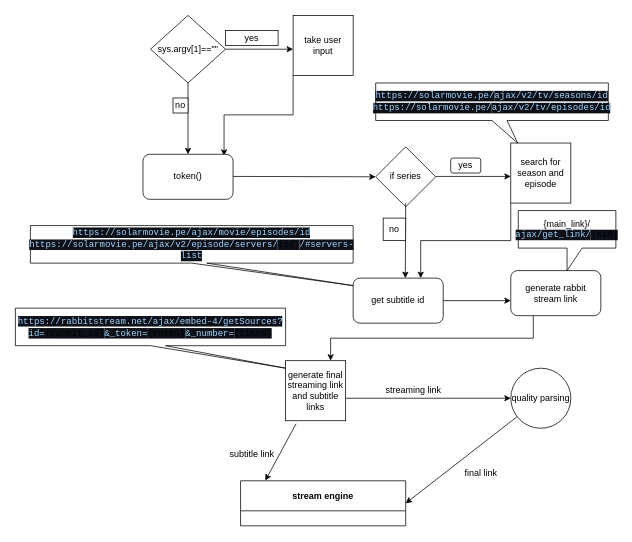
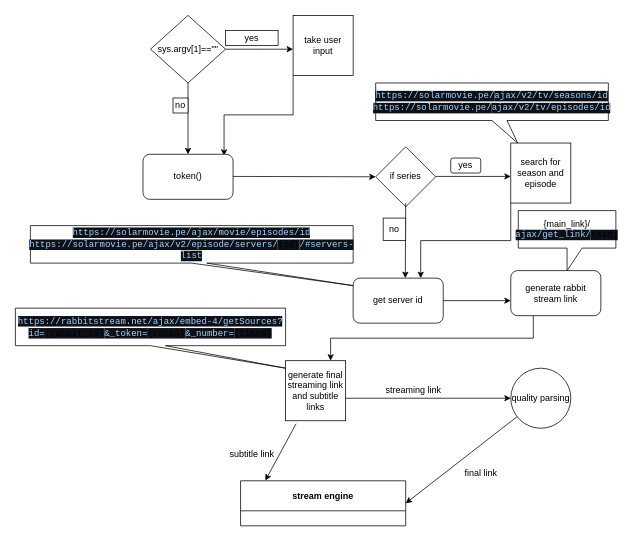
  <mxCell id="0" />
  <mxCell id="1" parent="0" />
  <mxCell id="2" value="" style="edgeStyle=orthogonalEdgeStyle;rounded=0;orthogonalLoop=1;jettySize=auto;html=1;" edge="1" parent="1" source="4"><mxGeometry relative="1" as="geometry"><mxPoint x="390" y="65" as="targetPoint" /></mxGeometry></mxCell>
  <mxCell id="3" value="" style="edgeStyle=orthogonalEdgeStyle;rounded=0;orthogonalLoop=1;jettySize=auto;html=1;" edge="1" parent="1" source="4" target="8"><mxGeometry relative="1" as="geometry" /></mxCell>
  <mxCell id="4" value="sys.argv[1]==&quot;&quot;" style="rhombus;whiteSpace=wrap;html=1;" vertex="1" parent="1"><mxGeometry x="200" y="20" width="100" height="90" as="geometry" /></mxCell>
  <mxCell id="5" value="yes" style="rounded=0;whiteSpace=wrap;html=1;" vertex="1" parent="1"><mxGeometry x="300" y="40" width="70" height="20" as="geometry" /></mxCell>
  <mxCell id="6" style="edgeStyle=orthogonalEdgeStyle;rounded=0;orthogonalLoop=1;jettySize=auto;html=1;exitX=0;exitY=1;exitDx=0;exitDy=0;entryX=0.9;entryY=0.033;entryDx=0;entryDy=0;entryPerimeter=0;" edge="1" parent="1" source="7" target="8"><mxGeometry relative="1" as="geometry" /></mxCell>
  <mxCell id="7" value="take user input" style="whiteSpace=wrap;html=1;aspect=fixed;" vertex="1" parent="1"><mxGeometry x="390" y="20" width="80" height="80" as="geometry" /></mxCell>
  <mxCell id="8" value="token()" style="rounded=1;whiteSpace=wrap;html=1;" vertex="1" parent="1"><mxGeometry x="190" y="205" width="120" height="60" as="geometry" /></mxCell>
  <mxCell id="9" value="no" style="whiteSpace=wrap;html=1;aspect=fixed;" vertex="1" parent="1"><mxGeometry x="230" y="130" width="20" height="20" as="geometry" /></mxCell>
  <mxCell id="10" value="" style="endArrow=classic;html=1;rounded=0;" edge="1" parent="1"><mxGeometry width="50" height="50" relative="1" as="geometry"><mxPoint x="310" y="234.5" as="sourcePoint" /><mxPoint x="500" y="235" as="targetPoint" /></mxGeometry></mxCell>
  <mxCell id="11" value="if series" style="rhombus;whiteSpace=wrap;html=1;" vertex="1" parent="1"><mxGeometry x="500" y="195" width="80" height="80" as="geometry" /></mxCell>
  <mxCell id="12" value="" style="endArrow=classic;html=1;rounded=0;" edge="1" parent="1"><mxGeometry relative="1" as="geometry"><mxPoint x="580" y="234.5" as="sourcePoint" /><mxPoint x="680" y="234.5" as="targetPoint" /><Array as="points" /></mxGeometry></mxCell>
  <mxCell id="13" value="yes" style="rounded=1;whiteSpace=wrap;html=1;" vertex="1" parent="1"><mxGeometry x="600" y="210" width="40" height="20" as="geometry" /></mxCell>
  <mxCell id="14" style="edgeStyle=orthogonalEdgeStyle;rounded=0;orthogonalLoop=1;jettySize=auto;html=1;exitX=0;exitY=1;exitDx=0;exitDy=0;entryX=0.75;entryY=0;entryDx=0;entryDy=0;" edge="1" parent="1" source="15" target="19"><mxGeometry relative="1" as="geometry" /></mxCell>
  <mxCell id="15" value="search for season and episode" style="whiteSpace=wrap;html=1;aspect=fixed;" vertex="1" parent="1"><mxGeometry x="680" y="190" width="80" height="80" as="geometry" /></mxCell>
  <mxCell id="16" value="&lt;span style=&quot;color: rgb(165, 214, 255); font-family: ui-monospace, SFMono-Regular, &amp;quot;SF Mono&amp;quot;, Menlo, Consolas, &amp;quot;Liberation Mono&amp;quot;, monospace; text-align: start; background-color: rgb(13, 17, 23);&quot;&gt;https://solarmovie.pe/&lt;/span&gt;&lt;span style=&quot;color: rgb(165, 214, 255); font-family: ui-monospace, SFMono-Regular, &amp;quot;SF Mono&amp;quot;, Menlo, Consolas, &amp;quot;Liberation Mono&amp;quot;, monospace; text-align: start; background-color: rgb(13, 17, 23);&quot;&gt;ajax/v2/tv/seasons/id&lt;br&gt;&lt;/span&gt;&lt;span style=&quot;color: rgb(165, 214, 255); font-family: ui-monospace, SFMono-Regular, &amp;quot;SF Mono&amp;quot;, Menlo, Consolas, &amp;quot;Liberation Mono&amp;quot;, monospace; text-align: start; background-color: rgb(13, 17, 23);&quot;&gt;https://solarmovie.pe/&lt;/span&gt;&lt;span style=&quot;color: rgb(165, 214, 255); font-family: ui-monospace, SFMono-Regular, &amp;quot;SF Mono&amp;quot;, Menlo, Consolas, &amp;quot;Liberation Mono&amp;quot;, monospace; text-align: start; background-color: rgb(13, 17, 23);&quot;&gt;ajax/v2/tv/episodes/id&lt;br&gt;&lt;/span&gt;" style="shape=callout;whiteSpace=wrap;html=1;perimeter=calloutPerimeter;position2=0.61;" vertex="1" parent="1"><mxGeometry x="500" y="110" width="310" height="80" as="geometry" /></mxCell>
  <mxCell id="17" value="" style="endArrow=classic;html=1;rounded=0;" edge="1" parent="1"><mxGeometry width="50" height="50" relative="1" as="geometry"><mxPoint x="540" y="270" as="sourcePoint" /><mxPoint x="539.5" y="370" as="targetPoint" /></mxGeometry></mxCell>
  <mxCell id="18" value="no" style="whiteSpace=wrap;html=1;aspect=fixed;" vertex="1" parent="1"><mxGeometry x="510" y="290" width="30" height="30" as="geometry" /></mxCell>
- <mxCell id="19" value="get subtitle id" style="rounded=1;whiteSpace=wrap;html=1;" vertex="1" parent="1"><mxGeometry x="470" y="370" width="120" height="60" as="geometry" /></mxCell>
+ <mxCell id="19" value="get server id" style="rounded=1;whiteSpace=wrap;html=1;" vertex="1" parent="1"><mxGeometry x="470" y="370" width="120" height="60" as="geometry" /></mxCell>
  <mxCell id="20" value="&lt;span style=&quot;color: rgb(165, 214, 255); font-family: ui-monospace, SFMono-Regular, &amp;quot;SF Mono&amp;quot;, Menlo, Consolas, &amp;quot;Liberation Mono&amp;quot;, monospace; text-align: start; background-color: rgb(13, 17, 23);&quot;&gt;https://solarmovie.pe/ajax/movie/episodes/id&lt;br&gt;&lt;/span&gt;&lt;span style=&quot;color: rgb(165, 214, 255); font-family: ui-monospace, SFMono-Regular, &amp;quot;SF Mono&amp;quot;, Menlo, Consolas, &amp;quot;Liberation Mono&amp;quot;, monospace; text-align: start; background-color: rgb(13, 17, 23);&quot;&gt;https://solarmovie.pe/ajax/v2/episode/servers/&lt;/span&gt;&lt;span style=&quot;box-sizing: border-box; color: var(--color-prettylights-syntax-storage-modifier-import); font-family: ui-monospace, SFMono-Regular, &amp;quot;SF Mono&amp;quot;, Menlo, Consolas, &amp;quot;Liberation Mono&amp;quot;, monospace; text-align: start; background-color: rgb(13, 17, 23);&quot; class=&quot;pl-s1&quot;&gt;&lt;span style=&quot;box-sizing: border-box;&quot; class=&quot;pl-kos&quot;&gt;{&lt;/span&gt;&lt;span style=&quot;box-sizing: border-box; color: var(--color-prettylights-syntax-storage-modifier-import);&quot; class=&quot;pl-s1&quot;&gt;&lt;span style=&quot;box-sizing: border-box;&quot; data-hydro-click-hmac=&quot;20829132434996709d10aa217d7f4ee4edcef95efa728f5a8c2435326b628dc7&quot; data-hydro-click=&quot;{&amp;quot;event_type&amp;quot;:&amp;quot;code_navigation.click_on_symbol&amp;quot;,&amp;quot;payload&amp;quot;:{&amp;quot;action&amp;quot;:&amp;quot;click_on_symbol&amp;quot;,&amp;quot;repository_id&amp;quot;:477811809,&amp;quot;ref&amp;quot;:&amp;quot;main&amp;quot;,&amp;quot;language&amp;quot;:&amp;quot;Python&amp;quot;,&amp;quot;backend&amp;quot;:&amp;quot;ALEPH_PRECISE&amp;quot;,&amp;quot;code_nav_context&amp;quot;:&amp;quot;BLOB_VIEW&amp;quot;,&amp;quot;retry_backend&amp;quot;:&amp;quot;&amp;quot;,&amp;quot;cross_repo_results_included&amp;quot;:&amp;quot;CROSS_REPO_NOT_ENABLED&amp;quot;,&amp;quot;in_repo_result_count&amp;quot;:1,&amp;quot;cross_repo_result_count&amp;quot;:0,&amp;quot;originating_url&amp;quot;:&amp;quot;https://github.com/alpha-hexor/solar-cli/find-definition?q=id&amp;amp;blob_path=codebase%2Flink_gen.py&amp;amp;ref=main&amp;amp;language=Python&amp;amp;row=38&amp;amp;col=63&amp;amp;code_nav_context=BLOB_VIEW&amp;quot;,&amp;quot;user_id&amp;quot;:83006189}}&quot; class=&quot;pl-token&quot;&gt;id&lt;/span&gt;&lt;/span&gt;&lt;span style=&quot;box-sizing: border-box;&quot; class=&quot;pl-kos&quot;&gt;}&lt;/span&gt;&lt;/span&gt;&lt;span style=&quot;color: rgb(165, 214, 255); font-family: ui-monospace, SFMono-Regular, &amp;quot;SF Mono&amp;quot;, Menlo, Consolas, &amp;quot;Liberation Mono&amp;quot;, monospace; text-align: start; background-color: rgb(13, 17, 23);&quot;&gt;/#servers-list&lt;/span&gt;&lt;span style=&quot;color: rgb(165, 214, 255); font-family: ui-monospace, SFMono-Regular, &amp;quot;SF Mono&amp;quot;, Menlo, Consolas, &amp;quot;Liberation Mono&amp;quot;, monospace; text-align: start; background-color: rgb(13, 17, 23);&quot;&gt;&lt;br&gt;&lt;/span&gt;" style="shape=callout;whiteSpace=wrap;html=1;perimeter=calloutPerimeter;position2=1;" vertex="1" parent="1"><mxGeometry x="40" y="300" width="430" height="80" as="geometry" /></mxCell>
  <mxCell id="21" value="" style="endArrow=classic;html=1;rounded=0;" edge="1" parent="1"><mxGeometry width="50" height="50" relative="1" as="geometry"><mxPoint x="590" y="400" as="sourcePoint" /><mxPoint x="680" y="400" as="targetPoint" /></mxGeometry></mxCell>
  <mxCell id="22" style="edgeStyle=orthogonalEdgeStyle;rounded=0;orthogonalLoop=1;jettySize=auto;html=1;exitX=0.25;exitY=1;exitDx=0;exitDy=0;entryX=0.75;entryY=0;entryDx=0;entryDy=0;" edge="1" parent="1" source="23" target="25"><mxGeometry relative="1" as="geometry" /></mxCell>
  <mxCell id="23" value="generate rabbit stream link" style="rounded=1;whiteSpace=wrap;html=1;" vertex="1" parent="1"><mxGeometry x="680" y="360" width="120" height="60" as="geometry" /></mxCell>
  <mxCell id="24" value="{main_link}/&lt;br&gt;&lt;span style=&quot;color: rgb(165, 214, 255); font-family: ui-monospace, SFMono-Regular, &amp;quot;SF Mono&amp;quot;, Menlo, Consolas, &amp;quot;Liberation Mono&amp;quot;, monospace; text-align: start; background-color: rgb(13, 17, 23);&quot;&gt;ajax/get_link/&lt;/span&gt;&lt;span style=&quot;box-sizing: border-box; color: var(--color-prettylights-syntax-storage-modifier-import); font-family: ui-monospace, SFMono-Regular, &amp;quot;SF Mono&amp;quot;, Menlo, Consolas, &amp;quot;Liberation Mono&amp;quot;, monospace; text-align: start; background-color: rgb(13, 17, 23);&quot; class=&quot;pl-s1&quot;&gt;&lt;span style=&quot;box-sizing: border-box;&quot; class=&quot;pl-kos&quot;&gt;{&lt;/span&gt;&lt;span style=&quot;box-sizing: border-box; color: var(--color-prettylights-syntax-storage-modifier-import);&quot; class=&quot;pl-s1&quot;&gt;&lt;span style=&quot;box-sizing: border-box;&quot; data-hydro-click-hmac=&quot;0fdfbe49ed8fb435473243a28bab60b5be246af10acf85934283f5cfbef61ef7&quot; data-hydro-click=&quot;{&amp;quot;event_type&amp;quot;:&amp;quot;code_navigation.click_on_symbol&amp;quot;,&amp;quot;payload&amp;quot;:{&amp;quot;action&amp;quot;:&amp;quot;click_on_symbol&amp;quot;,&amp;quot;repository_id&amp;quot;:477811809,&amp;quot;ref&amp;quot;:&amp;quot;main&amp;quot;,&amp;quot;language&amp;quot;:&amp;quot;Python&amp;quot;,&amp;quot;backend&amp;quot;:&amp;quot;ALEPH_PRECISE&amp;quot;,&amp;quot;code_nav_context&amp;quot;:&amp;quot;BLOB_VIEW&amp;quot;,&amp;quot;retry_backend&amp;quot;:&amp;quot;&amp;quot;,&amp;quot;cross_repo_results_included&amp;quot;:&amp;quot;CROSS_REPO_NOT_ENABLED&amp;quot;,&amp;quot;in_repo_result_count&amp;quot;:1,&amp;quot;cross_repo_result_count&amp;quot;:0,&amp;quot;originating_url&amp;quot;:&amp;quot;https://github.com/alpha-hexor/solar-cli/find-definition?q=sid&amp;amp;blob_path=codebase%2Flink_gen.py&amp;amp;ref=main&amp;amp;language=Python&amp;amp;row=32&amp;amp;col=68&amp;amp;code_nav_context=BLOB_VIEW&amp;quot;,&amp;quot;user_id&amp;quot;:83006189}}&quot; class=&quot;pl-token&quot;&gt;sid&lt;/span&gt;&lt;/span&gt;&lt;span style=&quot;box-sizing: border-box;&quot; class=&quot;pl-kos&quot;&gt;}&lt;/span&gt;&lt;/span&gt;" style="shape=callout;whiteSpace=wrap;html=1;perimeter=calloutPerimeter;" vertex="1" parent="1"><mxGeometry x="690" y="280" width="130" height="80" as="geometry" /></mxCell>
  <mxCell id="25" value="generate final streaming link&lt;br&gt;and subtitle links" style="whiteSpace=wrap;html=1;aspect=fixed;" vertex="1" parent="1"><mxGeometry x="380" y="480" width="80" height="80" as="geometry" /></mxCell>
  <mxCell id="26" value="&lt;span style=&quot;color: rgb(165, 214, 255); font-family: ui-monospace, SFMono-Regular, &amp;quot;SF Mono&amp;quot;, Menlo, Consolas, &amp;quot;Liberation Mono&amp;quot;, monospace; text-align: start; background-color: rgb(13, 17, 23);&quot;&gt;https://rabbitstream.net/ajax/embed-4/getSources?id=&lt;/span&gt;&lt;span style=&quot;box-sizing: border-box; color: var(--color-prettylights-syntax-storage-modifier-import); font-family: ui-monospace, SFMono-Regular, &amp;quot;SF Mono&amp;quot;, Menlo, Consolas, &amp;quot;Liberation Mono&amp;quot;, monospace; text-align: start; background-color: rgb(13, 17, 23);&quot; class=&quot;pl-s1&quot;&gt;&lt;span style=&quot;box-sizing: border-box;&quot; class=&quot;pl-kos&quot;&gt;{&lt;/span&gt;&lt;span style=&quot;box-sizing: border-box; color: var(--color-prettylights-syntax-storage-modifier-import);&quot; class=&quot;pl-s1&quot;&gt;&lt;span style=&quot;box-sizing: border-box;&quot; data-hydro-click-hmac=&quot;fe7ad1a1afdafaf433ea328b1acbba99469c6827acf9063fee1b62bea865032a&quot; data-hydro-click=&quot;{&amp;quot;event_type&amp;quot;:&amp;quot;code_navigation.click_on_symbol&amp;quot;,&amp;quot;payload&amp;quot;:{&amp;quot;action&amp;quot;:&amp;quot;click_on_symbol&amp;quot;,&amp;quot;repository_id&amp;quot;:477811809,&amp;quot;ref&amp;quot;:&amp;quot;main&amp;quot;,&amp;quot;language&amp;quot;:&amp;quot;Python&amp;quot;,&amp;quot;backend&amp;quot;:&amp;quot;ALEPH_PRECISE&amp;quot;,&amp;quot;code_nav_context&amp;quot;:&amp;quot;BLOB_VIEW&amp;quot;,&amp;quot;retry_backend&amp;quot;:&amp;quot;&amp;quot;,&amp;quot;cross_repo_results_included&amp;quot;:&amp;quot;CROSS_REPO_NOT_ENABLED&amp;quot;,&amp;quot;in_repo_result_count&amp;quot;:1,&amp;quot;cross_repo_result_count&amp;quot;:0,&amp;quot;originating_url&amp;quot;:&amp;quot;https://github.com/alpha-hexor/solar-cli/find-definition?q=rabbit_id&amp;amp;blob_path=codebase%2Flink_gen.py&amp;amp;ref=main&amp;amp;language=Python&amp;amp;row=84&amp;amp;col=71&amp;amp;code_nav_context=BLOB_VIEW&amp;quot;,&amp;quot;user_id&amp;quot;:83006189}}&quot; class=&quot;pl-token&quot;&gt;rabbit_id&lt;/span&gt;&lt;/span&gt;&lt;span style=&quot;box-sizing: border-box;&quot; class=&quot;pl-kos&quot;&gt;}&lt;/span&gt;&lt;/span&gt;&lt;span style=&quot;color: rgb(165, 214, 255); font-family: ui-monospace, SFMono-Regular, &amp;quot;SF Mono&amp;quot;, Menlo, Consolas, &amp;quot;Liberation Mono&amp;quot;, monospace; text-align: start; background-color: rgb(13, 17, 23);&quot;&gt;&amp;amp;_token=&lt;/span&gt;&lt;span style=&quot;box-sizing: border-box; color: var(--color-prettylights-syntax-storage-modifier-import); font-family: ui-monospace, SFMono-Regular, &amp;quot;SF Mono&amp;quot;, Menlo, Consolas, &amp;quot;Liberation Mono&amp;quot;, monospace; text-align: start; background-color: rgb(13, 17, 23);&quot; class=&quot;pl-s1&quot;&gt;&lt;span style=&quot;box-sizing: border-box;&quot; class=&quot;pl-kos&quot;&gt;{&lt;/span&gt;&lt;span style=&quot;box-sizing: border-box; color: var(--color-prettylights-syntax-storage-modifier-import);&quot; class=&quot;pl-s1&quot;&gt;&lt;span style=&quot;box-sizing: border-box;&quot; data-hydro-click-hmac=&quot;637e27c0c3b50232970c1fa8bf203b3b3f6ff82fda30fd26753d0102d08984ce&quot; data-hydro-click=&quot;{&amp;quot;event_type&amp;quot;:&amp;quot;code_navigation.click_on_symbol&amp;quot;,&amp;quot;payload&amp;quot;:{&amp;quot;action&amp;quot;:&amp;quot;click_on_symbol&amp;quot;,&amp;quot;repository_id&amp;quot;:477811809,&amp;quot;ref&amp;quot;:&amp;quot;main&amp;quot;,&amp;quot;language&amp;quot;:&amp;quot;Python&amp;quot;,&amp;quot;backend&amp;quot;:&amp;quot;ALEPH_PRECISE&amp;quot;,&amp;quot;code_nav_context&amp;quot;:&amp;quot;BLOB_VIEW&amp;quot;,&amp;quot;retry_backend&amp;quot;:&amp;quot;&amp;quot;,&amp;quot;cross_repo_results_included&amp;quot;:&amp;quot;CROSS_REPO_NOT_ENABLED&amp;quot;,&amp;quot;in_repo_result_count&amp;quot;:1,&amp;quot;cross_repo_result_count&amp;quot;:0,&amp;quot;originating_url&amp;quot;:&amp;quot;https://github.com/alpha-hexor/solar-cli/find-definition?q=token&amp;amp;blob_path=codebase%2Flink_gen.py&amp;amp;ref=main&amp;amp;language=Python&amp;amp;row=84&amp;amp;col=90&amp;amp;code_nav_context=BLOB_VIEW&amp;quot;,&amp;quot;user_id&amp;quot;:83006189}}&quot; class=&quot;pl-token&quot;&gt;token&lt;/span&gt;&lt;/span&gt;&lt;span style=&quot;box-sizing: border-box;&quot; class=&quot;pl-kos&quot;&gt;}&lt;/span&gt;&lt;/span&gt;&lt;span style=&quot;color: rgb(165, 214, 255); font-family: ui-monospace, SFMono-Regular, &amp;quot;SF Mono&amp;quot;, Menlo, Consolas, &amp;quot;Liberation Mono&amp;quot;, monospace; text-align: start; background-color: rgb(13, 17, 23);&quot;&gt;&amp;amp;_number=&lt;/span&gt;&lt;span style=&quot;box-sizing: border-box; color: var(--color-prettylights-syntax-storage-modifier-import); font-family: ui-monospace, SFMono-Regular, &amp;quot;SF Mono&amp;quot;, Menlo, Consolas, &amp;quot;Liberation Mono&amp;quot;, monospace; text-align: start; background-color: rgb(13, 17, 23);&quot; class=&quot;pl-s1&quot;&gt;&lt;span style=&quot;box-sizing: border-box;&quot; class=&quot;pl-kos&quot;&gt;{&lt;/span&gt;&lt;span style=&quot;box-sizing: border-box; color: var(--color-prettylights-syntax-storage-modifier-import);&quot; class=&quot;pl-s1&quot;&gt;&lt;span style=&quot;box-sizing: border-box;&quot; data-hydro-click-hmac=&quot;00e0ebd5a4948f5bc543bbd34884b108ea1be0ef99b189f9623e7068772a6173&quot; data-hydro-click=&quot;{&amp;quot;event_type&amp;quot;:&amp;quot;code_navigation.click_on_symbol&amp;quot;,&amp;quot;payload&amp;quot;:{&amp;quot;action&amp;quot;:&amp;quot;click_on_symbol&amp;quot;,&amp;quot;repository_id&amp;quot;:477811809,&amp;quot;ref&amp;quot;:&amp;quot;main&amp;quot;,&amp;quot;language&amp;quot;:&amp;quot;Python&amp;quot;,&amp;quot;backend&amp;quot;:&amp;quot;ALEPH_PRECISE&amp;quot;,&amp;quot;code_nav_context&amp;quot;:&amp;quot;BLOB_VIEW&amp;quot;,&amp;quot;retry_backend&amp;quot;:&amp;quot;&amp;quot;,&amp;quot;cross_repo_results_included&amp;quot;:&amp;quot;CROSS_REPO_NOT_ENABLED&amp;quot;,&amp;quot;in_repo_result_count&amp;quot;:1,&amp;quot;cross_repo_result_count&amp;quot;:0,&amp;quot;originating_url&amp;quot;:&amp;quot;https://github.com/alpha-hexor/solar-cli/find-definition?q=times&amp;amp;blob_path=codebase%2Flink_gen.py&amp;amp;ref=main&amp;amp;language=Python&amp;amp;row=84&amp;amp;col=106&amp;amp;code_nav_context=BLOB_VIEW&amp;quot;,&amp;quot;user_id&amp;quot;:83006189}}&quot; class=&quot;pl-token&quot;&gt;times&lt;/span&gt;&lt;/span&gt;&lt;span style=&quot;box-sizing: border-box;&quot; class=&quot;pl-kos&quot;&gt;}&lt;/span&gt;&lt;/span&gt;" style="shape=callout;whiteSpace=wrap;html=1;perimeter=calloutPerimeter;position2=1;" vertex="1" parent="1"><mxGeometry x="20" y="410" width="360" height="80" as="geometry" /></mxCell>
  <mxCell id="27" value="" style="endArrow=classic;html=1;rounded=0;" edge="1" parent="1"><mxGeometry width="50" height="50" relative="1" as="geometry"><mxPoint x="460" y="530" as="sourcePoint" /><mxPoint x="680" y="530" as="targetPoint" /></mxGeometry></mxCell>
  <mxCell id="28" value="quality parsing" style="ellipse;whiteSpace=wrap;html=1;aspect=fixed;" vertex="1" parent="1"><mxGeometry x="680" y="490" width="80" height="80" as="geometry" /></mxCell>
  <mxCell id="29" value="streaming link" style="text;html=1;align=center;verticalAlign=middle;resizable=0;points=[];autosize=1;strokeColor=none;fillColor=none;" vertex="1" parent="1"><mxGeometry x="500" y="505" width="100" height="30" as="geometry" /></mxCell>
  <mxCell id="30" value="stream engine" style="swimlane;startSize=40;" vertex="1" parent="1"><mxGeometry x="320" y="640" width="220" height="60" as="geometry" /></mxCell>
  <mxCell id="31" value="" style="endArrow=classic;html=1;rounded=0;entryX=0.15;entryY=-0.005;entryDx=0;entryDy=0;entryPerimeter=0;exitX=0.175;exitY=1.05;exitDx=0;exitDy=0;exitPerimeter=0;" edge="1" parent="1" source="25" target="30"><mxGeometry width="50" height="50" relative="1" as="geometry"><mxPoint x="330" y="560" as="sourcePoint" /><mxPoint x="370" y="580" as="targetPoint" /></mxGeometry></mxCell>
  <mxCell id="32" value="subtitle link" style="text;html=1;align=center;verticalAlign=middle;resizable=0;points=[];autosize=1;strokeColor=none;fillColor=none;" vertex="1" parent="1"><mxGeometry x="295" y="590" width="80" height="30" as="geometry" /></mxCell>
  <mxCell id="33" value="" style="endArrow=classic;html=1;rounded=0;" edge="1" parent="1" source="28"><mxGeometry width="50" height="50" relative="1" as="geometry"><mxPoint x="620" y="650" as="sourcePoint" /><mxPoint x="540" y="670" as="targetPoint" /></mxGeometry></mxCell>
  <mxCell id="34" value="final link" style="text;html=1;align=center;verticalAlign=middle;resizable=0;points=[];autosize=1;strokeColor=none;fillColor=none;" vertex="1" parent="1"><mxGeometry x="605" y="615" width="70" height="30" as="geometry" /></mxCell>
